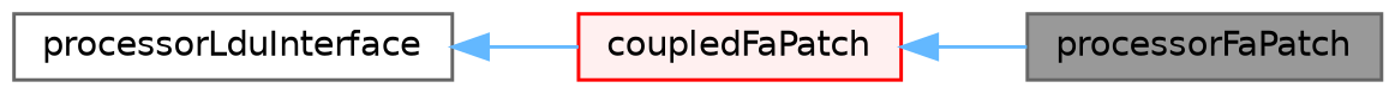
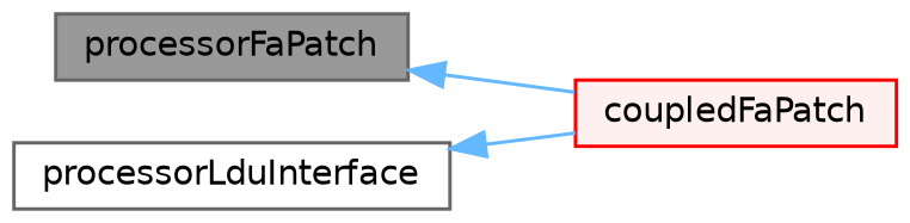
  digraph {
    rankdir=LR
    node [color=gray40 fontname=Helvetica fontsize=10 shape=box style=filled]
    edge [color=steelblue1 dir=back fontname=Helvetica fontsize=10 labelfontname=Helvetica labelfontsize=10 style=solid]
    n1 [fillcolor=grey60 fontcolor=black height=0.2 label=processorFaPatch width=0.4]
    n2 [color=red fillcolor="#FFF0F0" height=0.2 label=coupledFaPatch width=0.4]
    n3 [fillcolor=white height=0.2 label=processorLduInterface width=0.4]
-   n2 -> n1
+   n1 -> n2
    n3 -> n2
  }
